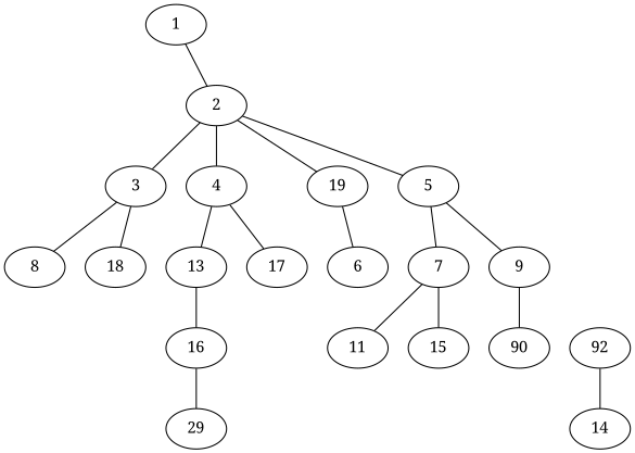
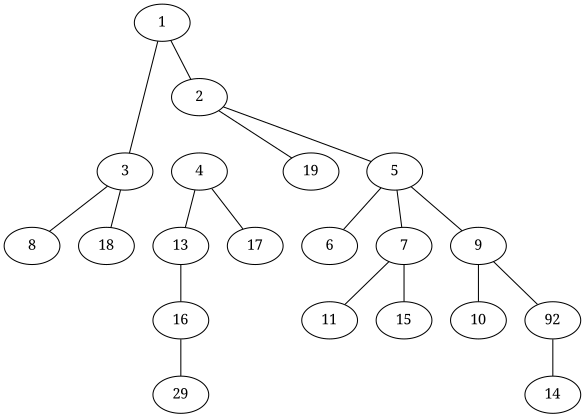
  graph {
    fontname="Noto Serif"
    node [fontname="Noto Serif"]
    edge [fontname="Noto Serif"]
    1
    2
    3
    4
    5
    19
    8
    18
    13
    17
    6
    7
    9
    16
    11
    15
-   10 [label=90]
+   10
    n18 [label=92]
    n19 [label=29]
    14
    1 -- 2
-   2 -- 3
-   2 -- 4
+   1 -- 3
    2 -- 5
    2 -- 19
    3 -- 8
    3 -- 18
    4 -- 13
    4 -- 17
-   19 -- 6
+   5 -- 6
    5 -- 7
    5 -- 9
    13 -- 16
    7 -- 11
    7 -- 15
    9 -- 10
+   9 -- n18
    16 -- n19
    n18 -- 14
  }
